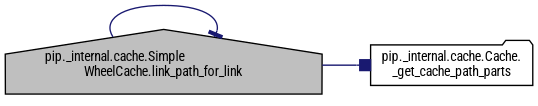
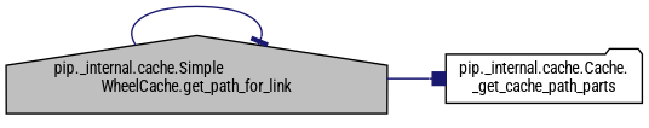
  digraph {
    rankdir=LR
    fontname="Roboto Condensed"
    node [color=black fontname="Roboto Condensed" fontsize=10 style=filled]
    edge [color=midnightblue fontname="Roboto Condensed" fontsize=10 labelfontname=Helvetica labelfontsize=10 style=solid]
-   n1 [fillcolor=grey75 fontcolor=black height=0.2 label="pip._internal.cache.Simple\lWheelCache.link_path_for_link" shape=house width=0.4]
+   n1 [fillcolor=grey75 fontcolor=black height=0.2 label="pip._internal.cache.Simple\lWheelCache.get_path_for_link" shape=house width=0.4]
    n2 [fillcolor=white height=0.2 label="pip._internal.cache.Cache.\l_get_cache_path_parts" shape=folder width=0.4]
    n1 -> n1 [arrowhead=tee]
    n1 -> n2 [arrowhead=box]
  }
